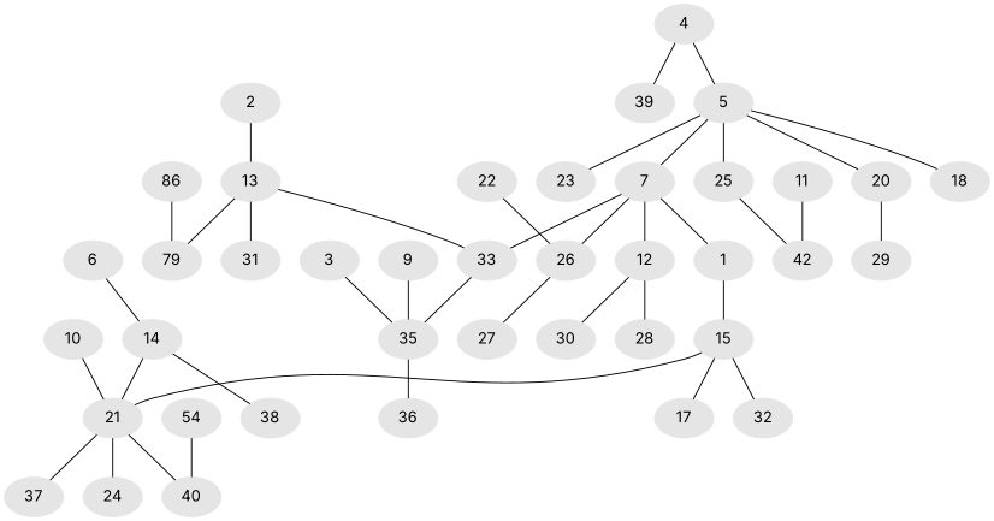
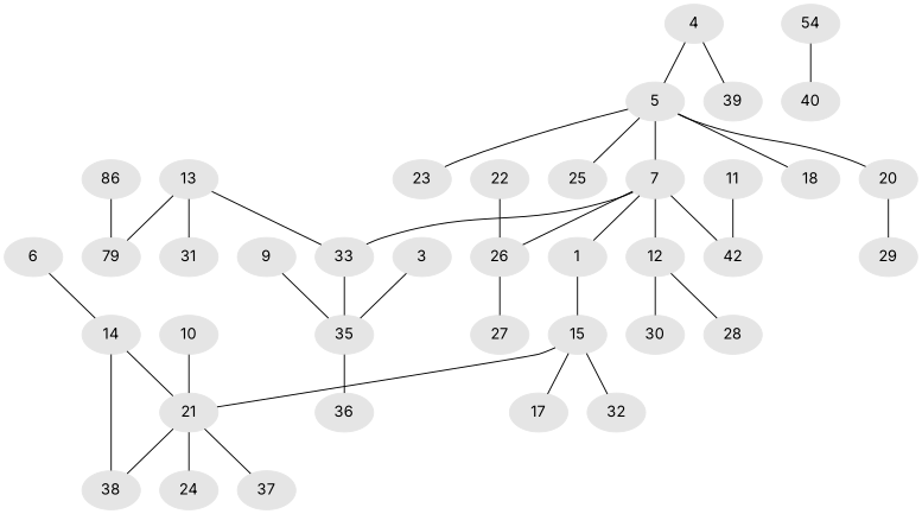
  graph {
    fontname=Inter
    node [color=gray90 fontname=Inter style=filled]
    edge [fontname=Inter weight=1.0]
    1
    15
    21
    17
    32
-   2
    13
    33
    n9 [label=79]
    31
    3
    35
    36
    4
    5
    39
    7
    18
    20
    23
    25
    12
    26
    42
    29
    6
    14
    38
    28
    30
    27
    9
    10
    24
    37
    40
    11
    n38 [label=86]
    22
    n40 [label=54]
    1 -- 15
    15 -- 21
    15 -- 17
    15 -- 32
    21 -- 24
    21 -- 37
-   21 -- 40
-   2 -- 13
+   21 -- 38
    13 -- 33
    13 -- n9
    13 -- 31
    33 -- 35
    3 -- 35
    35 -- 36
    4 -- 5
    4 -- 39
    5 -- 7
    5 -- 18
    5 -- 20
    5 -- 23
    5 -- 25
    7 -- 1
    7 -- 33
    7 -- 12
    7 -- 26
-   25 -- 42
+   7 -- 42
    20 -- 29
    12 -- 28
    12 -- 30
    26 -- 27
    6 -- 14
    14 -- 21
    14 -- 38
    9 -- 35
    10 -- 21
    11 -- 42
    n38 -- n9
    22 -- 26
    n40 -- 40
  }
